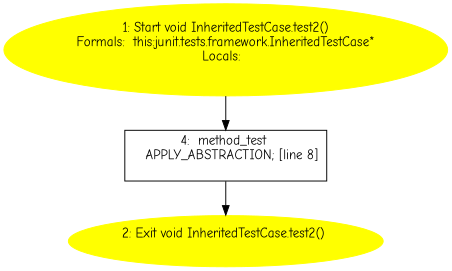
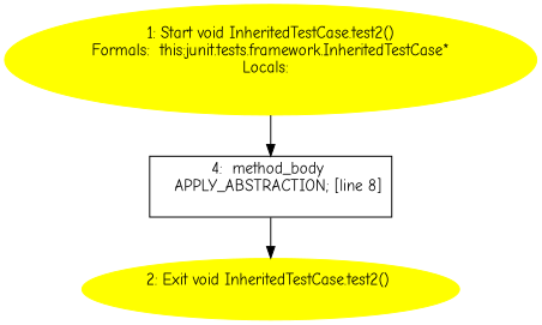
  digraph {
    fontname="Comic Neue"
    node [color=yellow fontname="Comic Neue" style=filled]
    edge [fontname="Comic Neue"]
    n1 [label="1: Start void InheritedTestCase.test2()\nFormals:  this:junit.tests.framework.InheritedTestCase*\nLocals:  \n  "]
-   n2 [label="4:  method_test \n   APPLY_ABSTRACTION; [line 8]\n " shape=box color="" style=""]
+   n2 [label="4:  method_body \n   APPLY_ABSTRACTION; [line 8]\n " shape=box color="" style=""]
    n3 [label="2: Exit void InheritedTestCase.test2() \n  "]
    n1 -> n2
    n2 -> n3
  }
